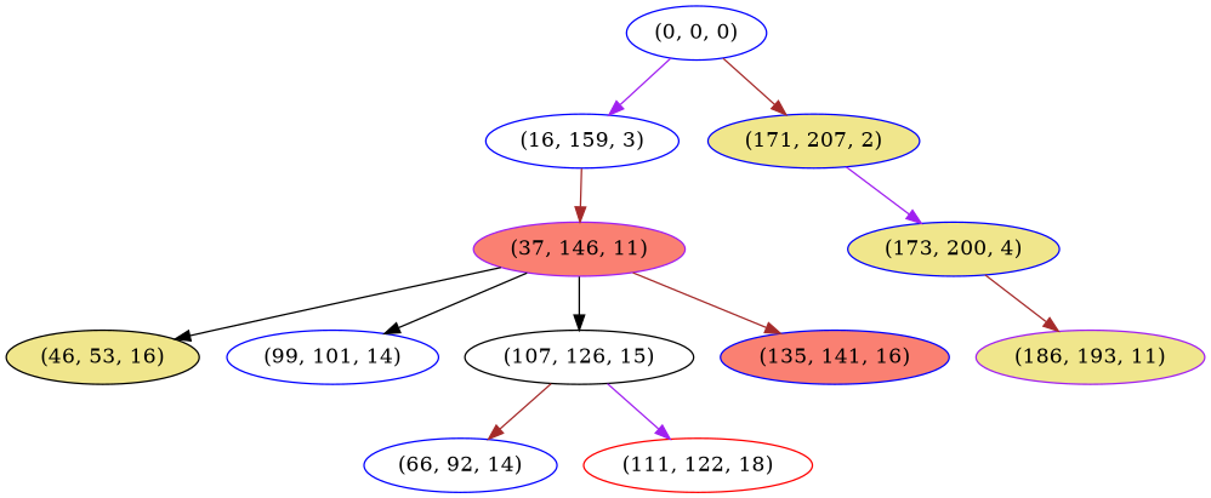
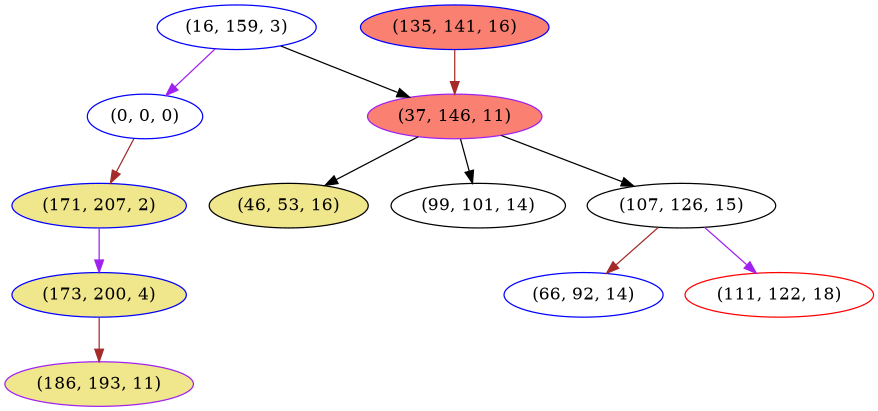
  digraph {
    node [color=blue fillcolor=white style=filled]
    edge [color=brown]
    "(0, 0, 0)"
    "(16, 159, 3)"
    "(171, 207, 2)" [fillcolor=khaki]
    "(37, 146, 11)" [color=purple fillcolor=salmon]
    "(173, 200, 4)" [fillcolor=khaki]
    "(46, 53, 16)" [color=black fillcolor=khaki]
-   "(99, 101, 14)"
+   "(99, 101, 14)" [color=black]
    "(107, 126, 15)" [color=black]
    "(135, 141, 16)" [fillcolor=salmon]
    "(66, 92, 14)"
    "(111, 122, 18)" [color=red]
    "(186, 193, 11)" [color=purple fillcolor=khaki]
-   "(0, 0, 0)" -> "(16, 159, 3)" [color=purple]
+   "(16, 159, 3)" -> "(0, 0, 0)" [color=purple]
    "(0, 0, 0)" -> "(171, 207, 2)"
-   "(16, 159, 3)" -> "(37, 146, 11)"
+   "(16, 159, 3)" -> "(37, 146, 11)" [color=black]
    "(171, 207, 2)" -> "(173, 200, 4)" [color=purple]
    "(37, 146, 11)" -> "(46, 53, 16)" [color=black]
    "(37, 146, 11)" -> "(99, 101, 14)" [color=black]
    "(37, 146, 11)" -> "(107, 126, 15)" [color=black]
-   "(37, 146, 11)" -> "(135, 141, 16)"
+   "(135, 141, 16)" -> "(37, 146, 11)"
    "(173, 200, 4)" -> "(186, 193, 11)"
    "(107, 126, 15)" -> "(66, 92, 14)"
    "(107, 126, 15)" -> "(111, 122, 18)" [color=purple]
  }
